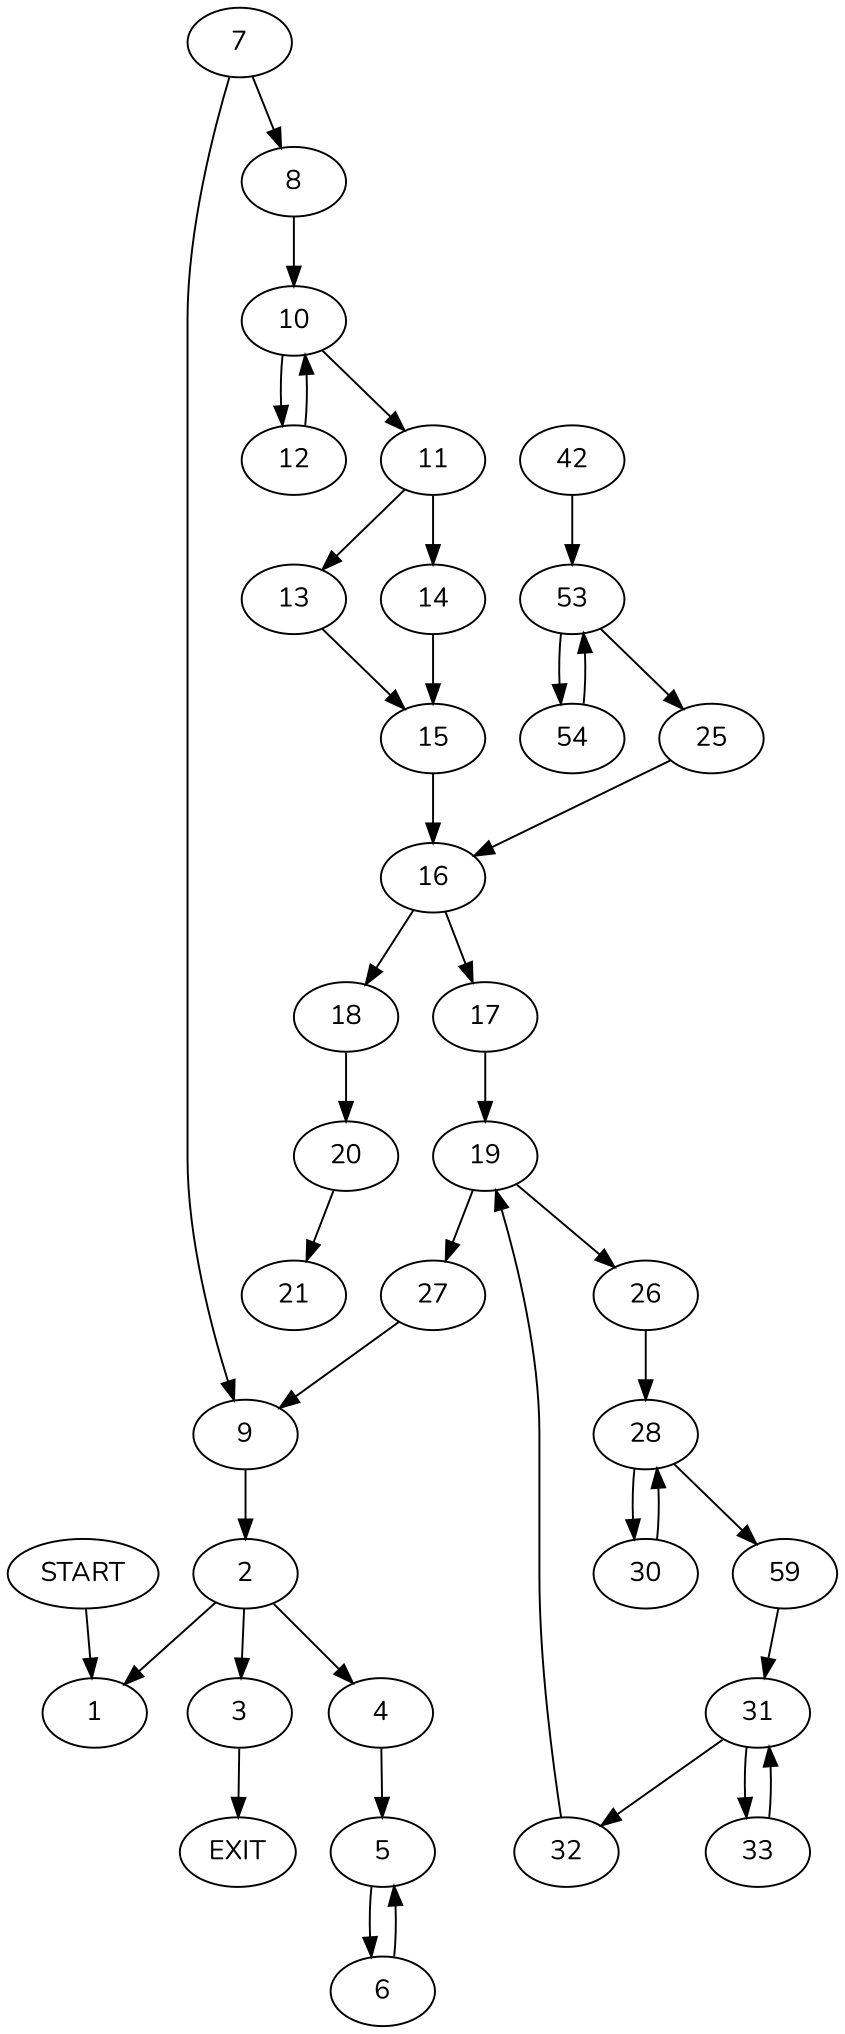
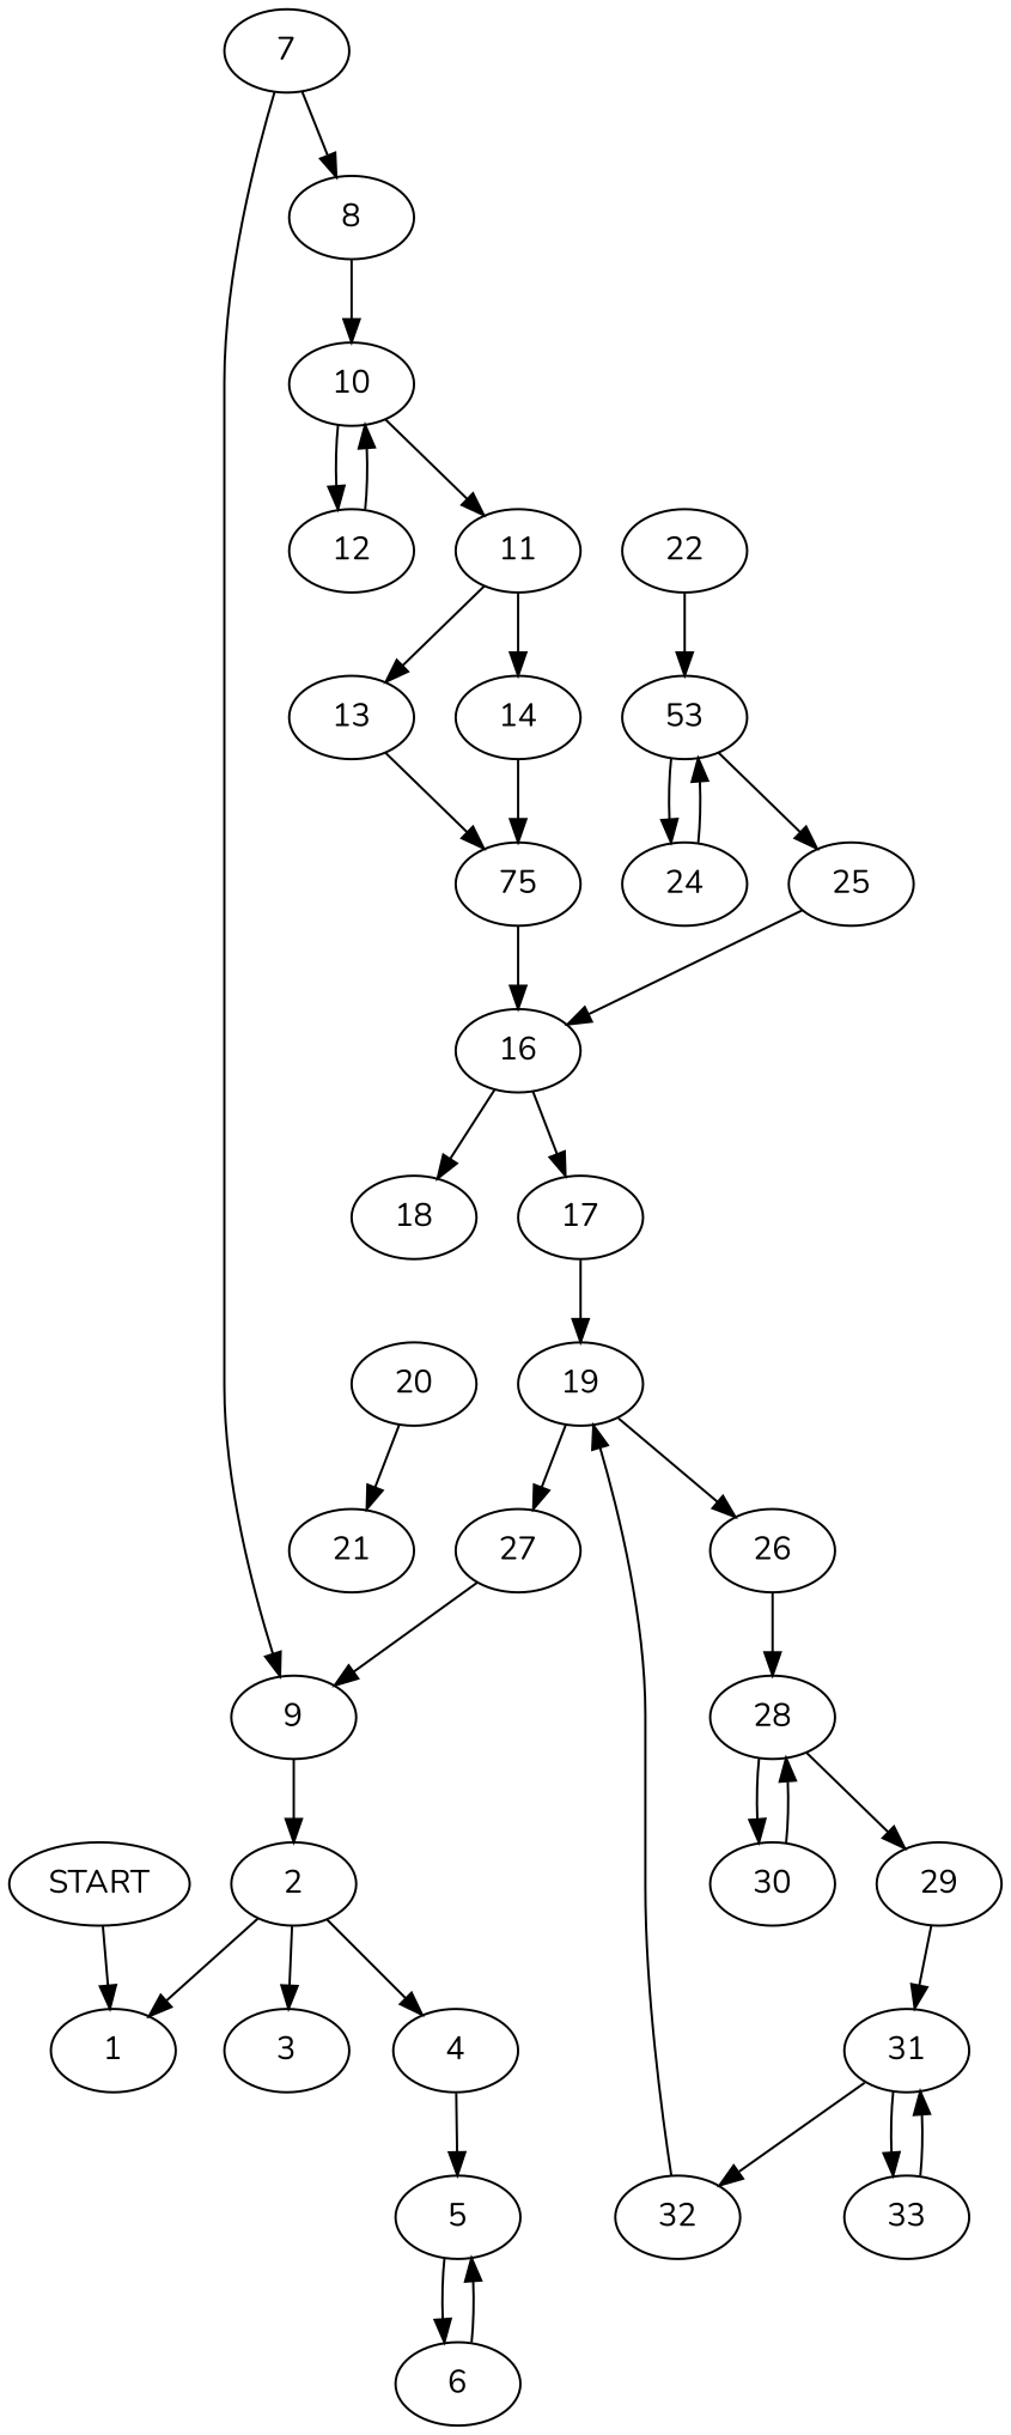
  digraph {
    fontname=Nunito
    node [fontname=Nunito]
    edge [fontname=Nunito]
    n1 [label=START]
    1
-   n3 [label=EXIT]
    2
    3
    4
    5
    6
    7
    8
    9
    10
    11
    12
    13
    14
-   15
+   15 [label=75]
    16
    17
    18
    19
    20
    26
    27
    21
    28
    n27 [label=53]
-   22 [label=42]
-   24 [label=54]
+   22
+   24
    25
-   29 [label=59]
+   29
    30
    31
    32
    33
    n1 -> 1
    2 -> 1
    2 -> 3
    2 -> 4
-   3 -> n3
    4 -> 5
    5 -> 6
    6 -> 5
    7 -> 8
    7 -> 9
    8 -> 10
    9 -> 2
    10 -> 11
    10 -> 12
    11 -> 13
    11 -> 14
    12 -> 10
    13 -> 15
    14 -> 15
    15 -> 16
    16 -> 17
    16 -> 18
    17 -> 19
-   18 -> 20
    19 -> 26
    19 -> 27
    20 -> 21
    26 -> 28
    27 -> 9
    28 -> 29
    28 -> 30
    n27 -> 24
    n27 -> 25
    22 -> n27
    24 -> n27
    25 -> 16
    29 -> 31
    30 -> 28
    31 -> 32
    31 -> 33
    32 -> 19
    33 -> 31
  }
